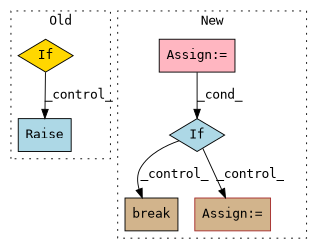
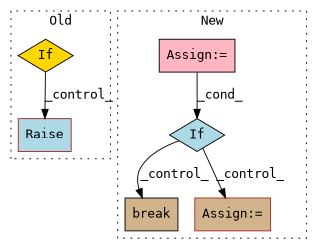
  digraph {
    fontname="DejaVu Sans Mono"
    node [a=96 l=3 shape=box style=filled fillcolor=lightblue color=black fontname="DejaVu Sans Mono"]
    edge [fontname="DejaVu Sans Mono"]
-   n1 [a=91 l=6 label=Raise s=9490]
+   n1 [a=91 l=6 label=Raise s=9490 color=brown]
    n2 [label=If s=9416 shape=diamond fillcolor=gold]
    n3 [a=94 l=5 label=break s=15105 fillcolor=tan]
    n4 [label=If s=14645 shape=diamond]
    n5 [a=68 label="Assign:=" s=14583 fillcolor=lightpink]
    n6 [a=68 label="Assign:=" s=15065 fillcolor=tan color=brown]
    subgraph cluster_1 {
      label=Old
      style=dotted
      n1
      n2
    }
    subgraph cluster_2 {
      label=New
      style=dotted
      n3
      n4
      n5
      n6
    }
    n2 -> n1 [label=_control_]
    n4 -> n3 [label=_control_]
    n4 -> n6 [label=_control_]
    n5 -> n4 [label=_cond_]
  }
